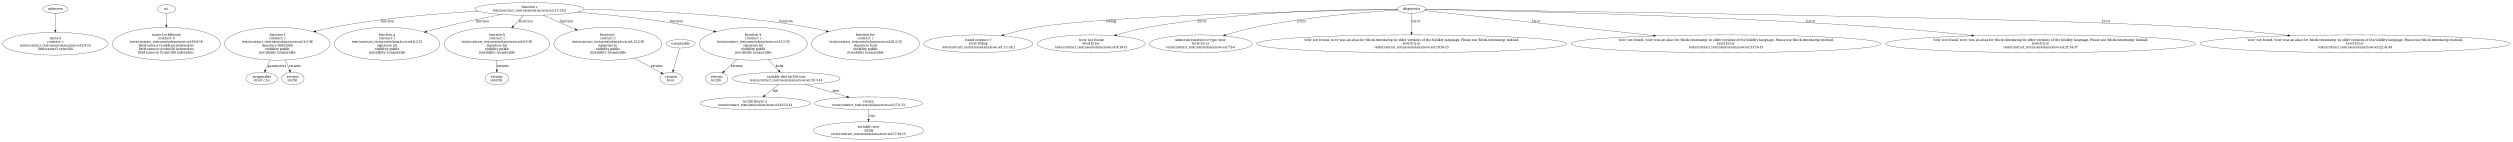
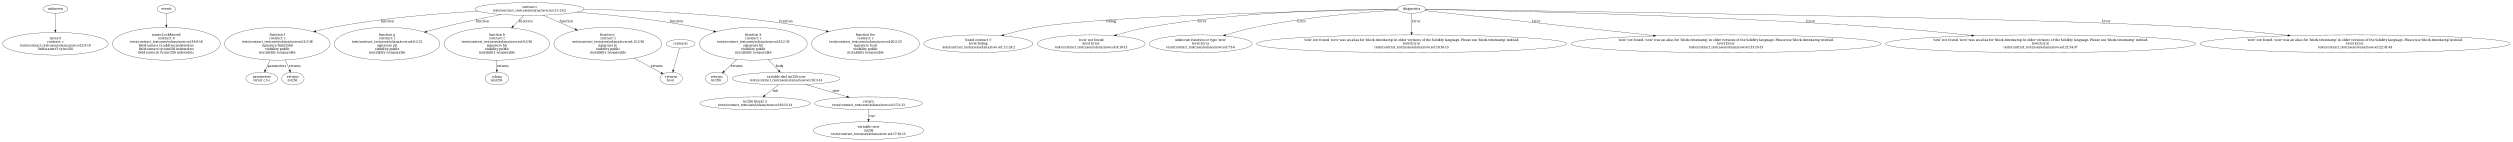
  strict digraph {
    fontname="Noto Serif"
    node [fontname="Noto Serif"]
    edge [fontname="Noto Serif"]
    n1 [label="name:S\ncontract: c\ntests/contract_testcases/solana/now.sol:2:9-10\nfield name:f1 ty:int256"]
    n2 [label="name:LockRecord\ncontract: 0\ntests/contract_testcases/solana/now.sol:19:8-18\nfield name:a ty:address indexed:no\nfield name:n ty:uint256 indexed:no\nfield name:m ty:uint256 indexed:no"]
-   n3 [label="function c\ntests/contract_testcases/solana/now.sol:1:1-24:2"]
+   n3 [label="contract c\ntests/contract_testcases/solana/now.sol:1:1-24:2"]
    n4 [label="function f\ncontract: c\ntests/contract_testcases/solana/now.sol:3:2-38\nsignature f((int256))\nvisibility public\nmutability nonpayable"]
    n5 [label="function g\ncontract: c\ntests/contract_testcases/solana/now.sol:6:2-21\nsignature g()\nvisibility public\nmutability nonpayable"]
    n6 [label="function h\ncontract: c\ntests/contract_testcases/solana/now.sol:9:2-36\nsignature h()\nvisibility public\nmutability nonpayable"]
    n7 [label="function j\ncontract: c\ntests/contract_testcases/solana/now.sol:12:2-36\nsignature j()\nvisibility public\nmutability nonpayable"]
    n8 [label="function k\ncontract: c\ntests/contract_testcases/solana/now.sol:15:2-35\nsignature k()\nvisibility public\nmutability nonpayable"]
    n9 [label="function foo\ncontract: c\ntests/contract_testcases/solana/now.sol:20:2-23\nsignature foo()\nvisibility public\nmutability nonpayable"]
-   n10 [label="nonpayable\nstruct c.S s"]
+   n10 [label="parameters\nstruct c.S s"]
    n11 [label="returns\nint256 "]
-   n12 [label="returns\nuint256 "]
+   n12 [label="solana\nuint256 "]
    n13 [label="returns\nbool "]
    n14 [label="returns\nint256 "]
    n15 [label="variable decl int256 now\ntests/contract_testcases/solana/now.sol:16:3-14"]
    n16 [label="int256 literal: 5\ntests/contract_testcases/solana/now.sol:16:13-14"]
    n17 [label="return\ntests/contract_testcases/solana/now.sol:17:3-13"]
    n18 [label="variable: now\nint256\ntests/contract_testcases/solana/now.sol:17:10-13"]
    n19 [label="found contract 'c'\nlevel Debug\ntests/contract_testcases/solana/now.sol:1:1-24:2"]
    n20 [label="'now' not found\nlevel Error\ntests/contract_testcases/solana/now.sol:4:10-13"]
    n21 [label="unknown function or type 'now'\nlevel Error\ntests/contract_testcases/solana/now.sol:7:3-6"]
    n22 [label="'now' not found. 'now' was an alias for 'block.timestamp' in older versions of the Solidity language. Please use 'block.timestamp' instead.\nlevel Error\ntests/contract_testcases/solana/now.sol:10:10-13"]
    n23 [label="'now' not found. 'now' was an alias for 'block.timestamp' in older versions of the Solidity language. Please use 'block.timestamp' instead.\nlevel Error\ntests/contract_testcases/solana/now.sol:13:10-13"]
    n24 [label="'now' not found. 'now' was an alias for 'block.timestamp' in older versions of the Solidity language. Please use 'block.timestamp' instead.\nlevel Error\ntests/contract_testcases/solana/now.sol:21:34-37"]
    n25 [label="'now' not found. 'now' was an alias for 'block.timestamp' in older versions of the Solidity language. Please use 'block.timestamp' instead.\nlevel Error\ntests/contract_testcases/solana/now.sol:22:41-44"]
    n26 [label=unknown]
-   events [label=sol]
-   contracts [label=nonpayable]
+   events
+   contracts
    diagnostics
    n3 -> n4 [label=function]
    n3 -> n5 [label=function]
    n3 -> n6 [label=function]
    n3 -> n7 [label=function]
    n3 -> n8 [label=function]
    n3 -> n9 [label=function]
    n4 -> n10 [label=parameters]
    n4 -> n11 [label=returns]
    n6 -> n12 [label=returns]
    n7 -> n13 [label=returns]
    n8 -> n14 [label=returns]
    n8 -> n15 [label=body]
    n15 -> n16 [label=init]
    n15 -> n17 [label=next]
    n17 -> n18 [label=expr]
    n26 -> n1
    events -> n2
    contracts -> n13
    diagnostics -> n19 [label=Debug]
    diagnostics -> n20 [label=Error]
    diagnostics -> n21 [label=Error]
    diagnostics -> n22 [label=Error]
    diagnostics -> n23 [label=Error]
    diagnostics -> n24 [label=Error]
    diagnostics -> n25 [label=Error]
  }
